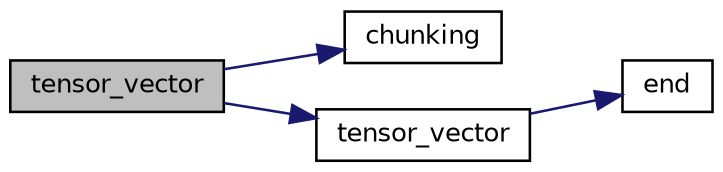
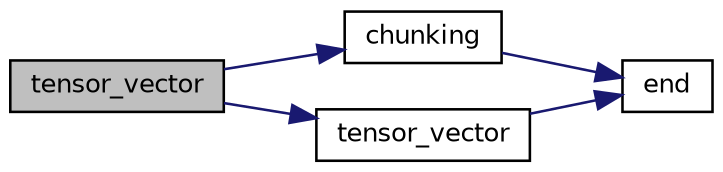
  digraph {
    rankdir=LR
    node [color=black fillcolor=white fontname=Helvetica fontsize=10 shape=record style=filled]
    edge [color=midnightblue fontname=Helvetica fontsize=10 labelfontname=Helvetica labelfontsize=10 style=solid]
    n1 [fillcolor=grey75 fontcolor=black height=0.2 label=tensor_vector width=0.4]
    n2 [height=0.2 label=chunking width=0.4]
    n3 [height=0.2 label=tensor_vector width=0.4]
    n4 [height=0.2 label=end width=0.4]
    n1 -> n2
    n1 -> n3
+   n2 -> n4
    n3 -> n4
  }
